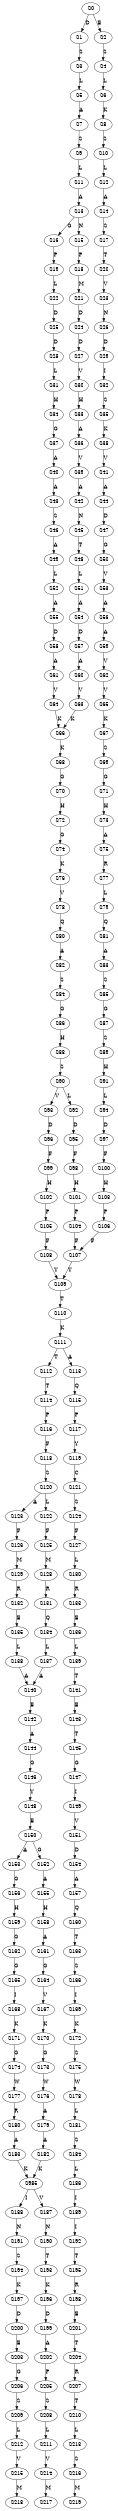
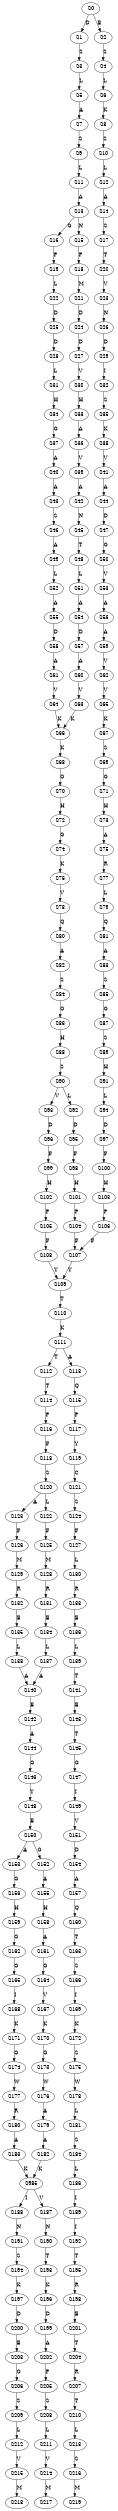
  strict digraph {
    S0
    S1
    S2
    S3
    S4
    S5
    S6
    S7
    S8
    S9
    S10
    S11
    S12
    S13
    S14
    S15
    S16
    S17
    S18
    S19
    S20
    S21
    S22
    S23
    S24
    S25
    S26
    S27
    S28
    S29
    S30
    S31
    S32
    S33
    S34
    S35
    S36
    S37
    S38
    S39
    S40
    S41
    S42
    S43
    S44
    S45
    S46
    S47
    S48
    S49
    S50
    S51
    S52
    S53
    S54
    S55
    S56
    S57
    S58
    S59
    S60
    S61
    S62
    S63
    S64
    S65
    S66
    S67
    S68
    S69
    S70
    S71
    S72
    S73
    S74
    S75
    S76
    S77
    S78
    S79
    S80
    S81
    S82
    S83
    S84
    S85
    S86
    S87
    S88
    S89
    S90
    S91
    S92
    S93
    S94
    S95
    S96
    S97
    S98
    S99
    S100
    S101
    S102
    S103
    S104
    S105
    S106
    S107
    S108
    S109
    S110
    S111
    S112
    S113
    S114
    S115
    S116
    S117
    S118
    S119
    S120
    S121
    S122
    S123
    S124
    S125
    S126
    S127
    S128
    S129
    S130
    S131
    S132
    S133
    S134
    S135
    S136
    S137
    S138
    S139
    S140
    S141
    S142
    S143
    S144
    S145
    S146
    S147
    S148
    S149
    S150
    S151
    S152
    S153
    S154
    S155
    S156
    S157
    S158
    S159
    S160
    S161
    S162
    S163
    S164
    S165
    S166
    S167
    S168
    S169
    S170
    S171
    S172
    S173
    S174
    S175
    S176
    S177
    S178
    S179
    S180
    S181
    S182
    S183
    S184
    n186 [label=S985]
    S186
    S187
    S188
    S189
    S190
    S191
    S192
    S193
    S194
    S195
    S196
    S197
    S198
    S199
    S200
    S201
    S202
    S203
    S204
    S205
    S206
    S207
    S208
    S209
    S210
    S211
    S212
    S213
    S214
    S215
    S216
    S217
    S218
    S219
    S0 -> S1 [label=D]
    S0 -> S2 [label=E]
    S1 -> S3 [label=S]
    S2 -> S4 [label=S]
    S3 -> S5 [label=L]
    S4 -> S6 [label=L]
    S5 -> S7 [label=A]
    S6 -> S8 [label=K]
    S7 -> S9 [label=S]
    S8 -> S10 [label=S]
    S9 -> S11 [label=L]
    S10 -> S12 [label=L]
    S11 -> S13 [label=A]
    S12 -> S14 [label=A]
    S13 -> S15 [label=N]
    S13 -> S16 [label=G]
    S14 -> S17 [label=S]
    S15 -> S18 [label=P]
    S16 -> S19 [label=P]
    S17 -> S20 [label=T]
    S18 -> S21 [label=M]
    S19 -> S22 [label=L]
    S20 -> S23 [label=V]
    S21 -> S24 [label=D]
    S22 -> S25 [label=D]
    S23 -> S26 [label=N]
    S24 -> S27 [label=D]
    S25 -> S28 [label=D]
    S26 -> S29 [label=D]
    S27 -> S30 [label=V]
    S28 -> S31 [label=L]
    S29 -> S32 [label=I]
    S30 -> S33 [label=H]
    S31 -> S34 [label=H]
    S32 -> S35 [label=S]
    S33 -> S36 [label=A]
    S34 -> S37 [label=G]
    S35 -> S38 [label=K]
    S36 -> S39 [label=V]
    S37 -> S40 [label=A]
    S38 -> S41 [label=V]
    S39 -> S42 [label=A]
    S40 -> S43 [label=A]
    S41 -> S44 [label=A]
    S42 -> S45 [label=N]
    S43 -> S46 [label=S]
    S44 -> S47 [label=D]
    S45 -> S48 [label=T]
    S46 -> S49 [label=A]
    S47 -> S50 [label=G]
    S48 -> S51 [label=L]
    S49 -> S52 [label=L]
    S50 -> S53 [label=V]
    S51 -> S54 [label=A]
    S52 -> S55 [label=A]
    S53 -> S56 [label=A]
    S54 -> S57 [label=D]
    S55 -> S58 [label=D]
    S56 -> S59 [label=A]
    S57 -> S60 [label=A]
    S58 -> S61 [label=A]
    S59 -> S62 [label=V]
    S60 -> S63 [label=V]
    S61 -> S64 [label=V]
    S62 -> S65 [label=V]
    S63 -> S66 [label=K]
    S64 -> S66 [label=K]
    S65 -> S67 [label=K]
    S66 -> S68 [label=K]
    S67 -> S69 [label=S]
    S68 -> S70 [label=G]
    S69 -> S71 [label=G]
    S70 -> S72 [label=H]
    S71 -> S73 [label=H]
    S72 -> S74 [label=G]
    S73 -> S75 [label=A]
    S74 -> S76 [label=K]
    S75 -> S77 [label=R]
    S76 -> S78 [label=V]
    S77 -> S79 [label=L]
    S78 -> S80 [label=Q]
    S79 -> S81 [label=Q]
    S80 -> S82 [label=A]
    S81 -> S83 [label=A]
    S82 -> S84 [label=S]
    S83 -> S85 [label=S]
    S84 -> S86 [label=G]
    S85 -> S87 [label=G]
    S86 -> S88 [label=H]
    S87 -> S89 [label=S]
    S88 -> S90 [label=S]
    S89 -> S91 [label=H]
    S90 -> S92 [label=L]
    S90 -> S93 [label=V]
    S91 -> S94 [label=L]
    S92 -> S95 [label=D]
    S93 -> S96 [label=D]
    S94 -> S97 [label=D]
    S95 -> S98 [label=F]
    S96 -> S99 [label=F]
    S97 -> S100 [label=F]
    S98 -> S101 [label=H]
    S99 -> S102 [label=H]
    S100 -> S103 [label=H]
    S101 -> S104 [label=P]
    S102 -> S105 [label=P]
    S103 -> S106 [label=P]
    S104 -> S107 [label=F]
    S105 -> S108 [label=F]
    S106 -> S107 [label=F]
    S107 -> S109 [label=Y]
    S108 -> S109 [label=Y]
    S109 -> S110 [label=T]
    S110 -> S111 [label=K]
    S111 -> S112 [label=T]
    S111 -> S113 [label=A]
    S112 -> S114 [label=T]
    S113 -> S115 [label=Q]
    S114 -> S116 [label=P]
    S115 -> S117 [label=P]
    S116 -> S118 [label=F]
    S117 -> S119 [label=Y]
    S118 -> S120 [label=S]
    S119 -> S121 [label=C]
    S120 -> S122 [label=L]
    S120 -> S123 [label=A]
    S121 -> S124 [label=S]
    S122 -> S125 [label=F]
    S123 -> S126 [label=F]
    S124 -> S127 [label=F]
    S125 -> S128 [label=M]
    S126 -> S129 [label=M]
    S127 -> S130 [label=L]
    S128 -> S131 [label=R]
    S129 -> S132 [label=R]
    S130 -> S133 [label=R]
-   S131 -> S134 [label=Q]
+   S131 -> S134 [label=E]
    S132 -> S135 [label=E]
    S133 -> S136 [label=E]
    S134 -> S137 [label=L]
    S135 -> S138 [label=L]
    S136 -> S139 [label=L]
    S137 -> S140 [label=A]
    S138 -> S140 [label=A]
    S139 -> S141 [label=T]
    S140 -> S142 [label=E]
    S141 -> S143 [label=E]
    S142 -> S144 [label=A]
    S143 -> S145 [label=T]
    S144 -> S146 [label=G]
    S145 -> S147 [label=G]
    S146 -> S148 [label=Y]
    S147 -> S149 [label=I]
    S148 -> S150 [label=E]
    S149 -> S151 [label=V]
    S150 -> S152 [label=G]
    S150 -> S153 [label=A]
    S151 -> S154 [label=D]
    S152 -> S155 [label=A]
    S153 -> S156 [label=G]
    S154 -> S157 [label=A]
    S155 -> S158 [label=H]
    S156 -> S159 [label=H]
    S157 -> S160 [label=Q]
    S158 -> S161 [label=A]
    S159 -> S162 [label=G]
    S160 -> S163 [label=T]
    S161 -> S164 [label=G]
    S162 -> S165 [label=G]
    S163 -> S166 [label=S]
    S164 -> S167 [label=V]
    S165 -> S168 [label=I]
    S166 -> S169 [label=I]
    S167 -> S170 [label=K]
    S168 -> S171 [label=K]
    S169 -> S172 [label=K]
    S170 -> S173 [label=G]
    S171 -> S174 [label=G]
    S172 -> S175 [label=S]
    S173 -> S176 [label=W]
    S174 -> S177 [label=W]
    S175 -> S178 [label=W]
    S176 -> S179 [label=A]
    S177 -> S180 [label=R]
    S178 -> S181 [label=L]
    S179 -> S182 [label=A]
    S180 -> S183 [label=A]
    S181 -> S184 [label=S]
    S182 -> n186 [label=K]
    S183 -> n186 [label=K]
    S184 -> S186 [label=L]
    n186 -> S187 [label=V]
    n186 -> S188 [label=I]
    S186 -> S189 [label=I]
    S187 -> S190 [label=N]
    S188 -> S191 [label=N]
    S189 -> S192 [label=I]
    S190 -> S193 [label=T]
    S191 -> S194 [label=S]
    S192 -> S195 [label=T]
    S193 -> S196 [label=K]
    S194 -> S197 [label=K]
    S195 -> S198 [label=R]
    S196 -> S199 [label=D]
    S197 -> S200 [label=D]
    S198 -> S201 [label=E]
    S199 -> S202 [label=A]
    S200 -> S203 [label=E]
    S201 -> S204 [label=T]
    S202 -> S205 [label=P]
    S203 -> S206 [label=G]
    S204 -> S207 [label=R]
    S205 -> S208 [label=S]
    S206 -> S209 [label=S]
    S207 -> S210 [label=T]
    S208 -> S211 [label=L]
    S209 -> S212 [label=L]
    S210 -> S213 [label=L]
    S211 -> S214 [label=V]
    S212 -> S215 [label=V]
    S213 -> S216 [label=S]
    S214 -> S217 [label=M]
    S215 -> S218 [label=M]
    S216 -> S219 [label=M]
  }
